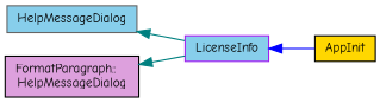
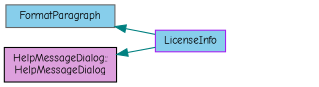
  digraph {
    fontname="Comic Neue"
    rankdir=LR
    node [color=black fillcolor=skyblue fontname="Comic Neue" fontsize=10 shape=record style=filled]
    edge [color=teal dir=back fontname="Comic Neue" fontsize=10 labelfontname=Helvetica labelfontsize=10 style=solid]
-   n1 [color=gray40 fontcolor=black height=0.2 label=HelpMessageDialog width=0.4]
+   n1 [color=gray40 fontcolor=black height=0.2 label=FormatParagraph width=0.4]
    n2 [color=purple height=0.2 label=LicenseInfo width=0.4]
-   n3 [fillcolor=gold height=0.2 label=AppInit width=0.4]
-   n4 [fillcolor=plum height=0.2 label="FormatParagraph::\lHelpMessageDialog" width=0.4]
+   n4 [fillcolor=plum height=0.2 label="HelpMessageDialog::\lHelpMessageDialog" width=0.4]
    n1 -> n2
-   n2 -> n3 [color=blue]
    n4 -> n2
  }
